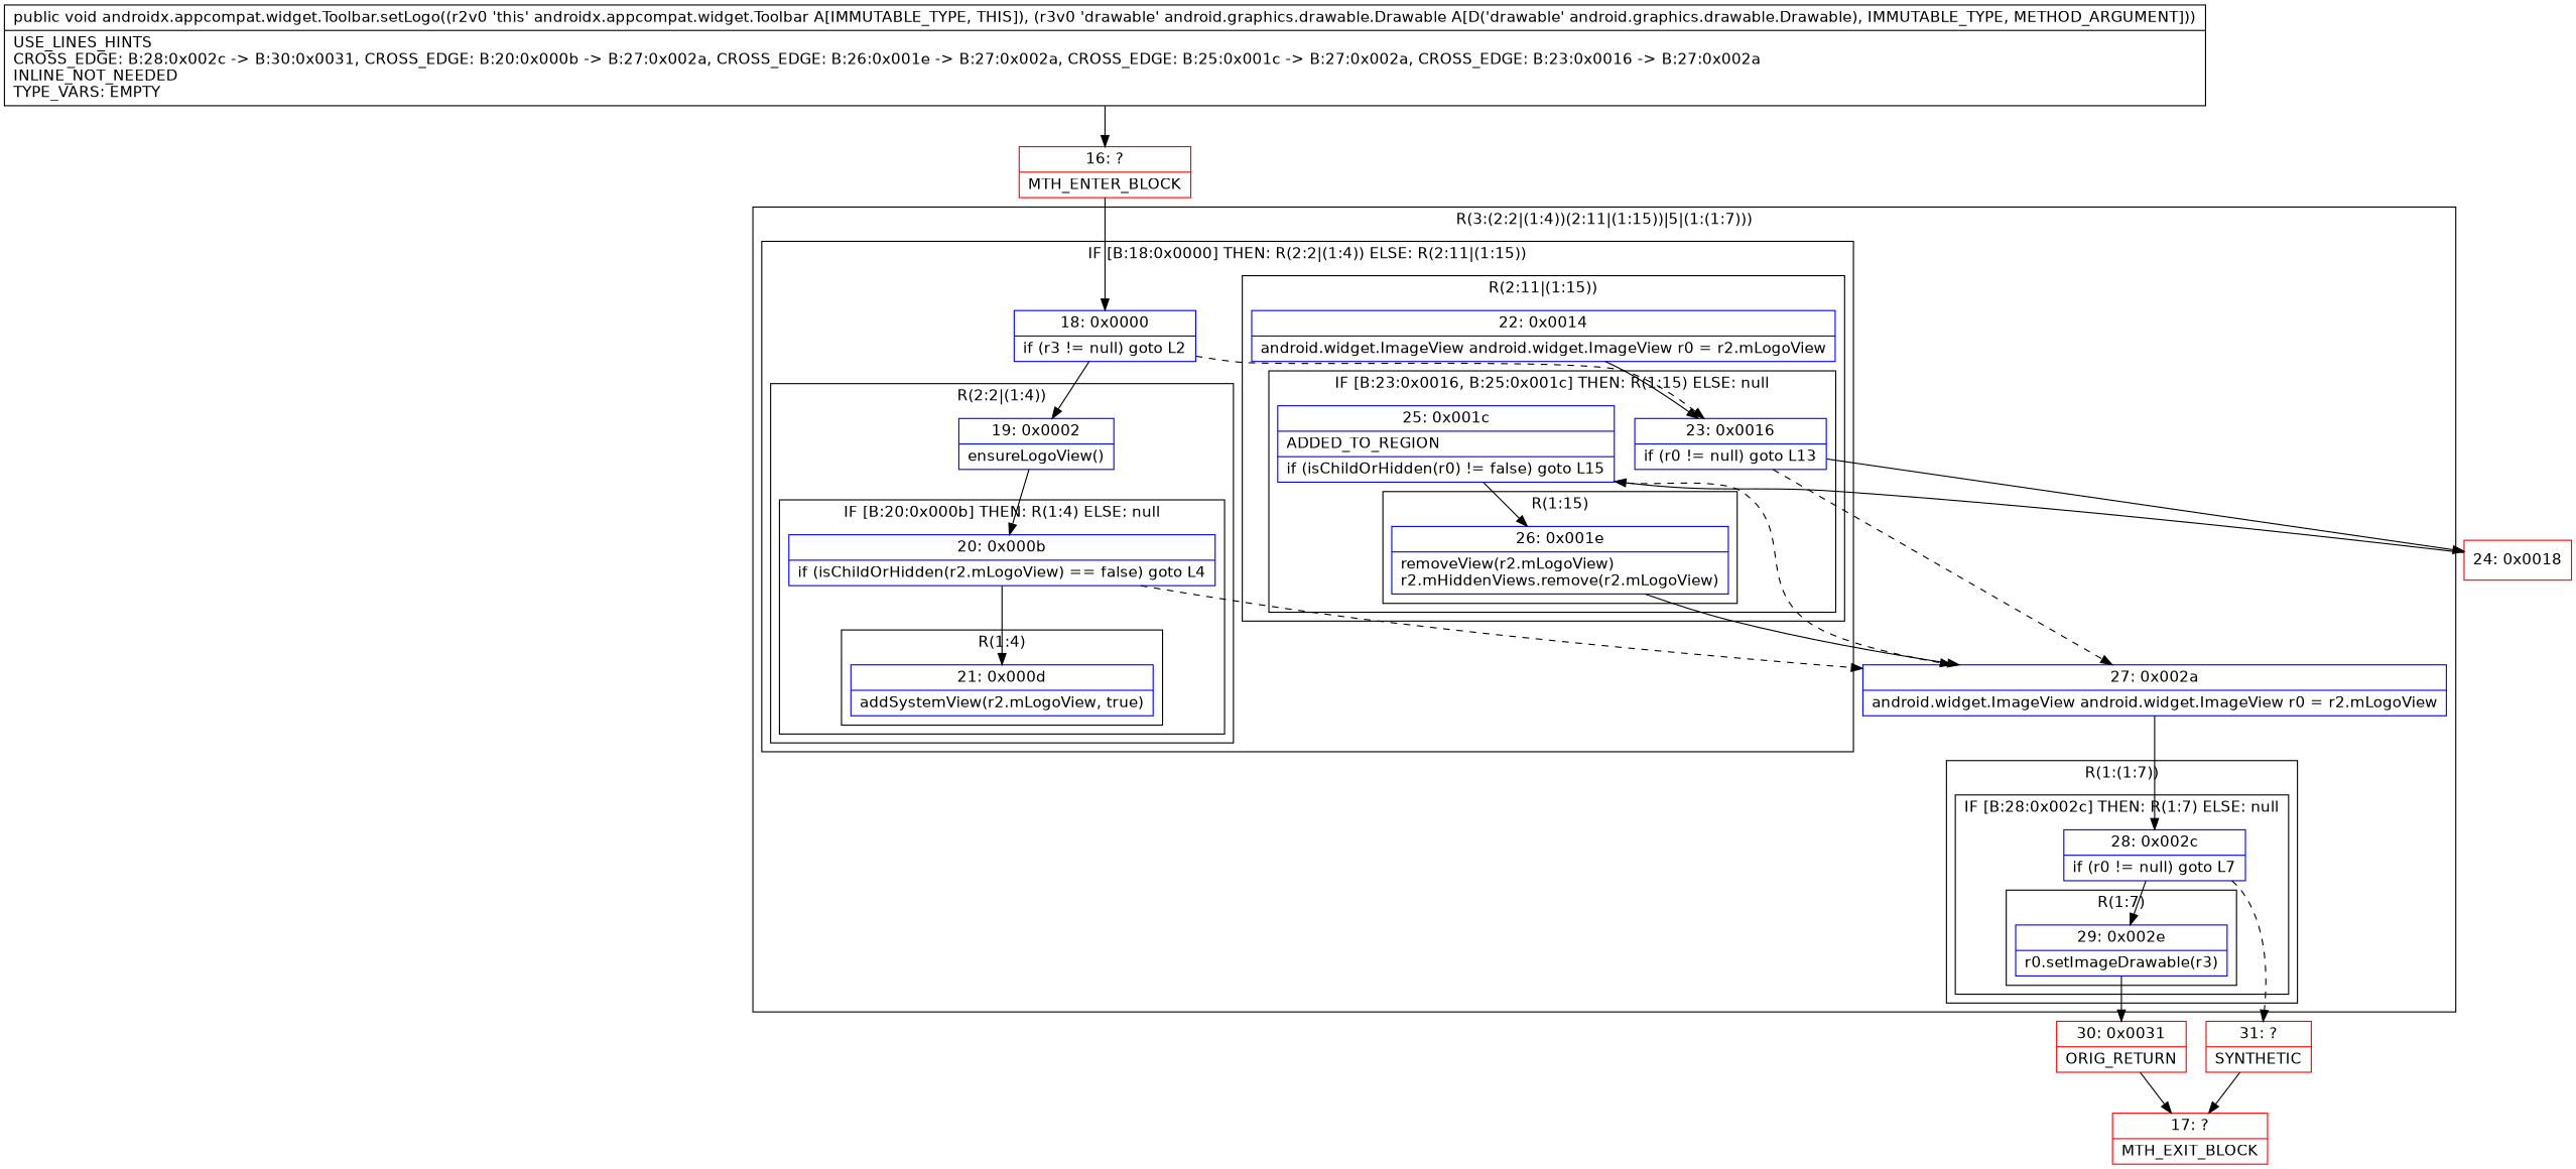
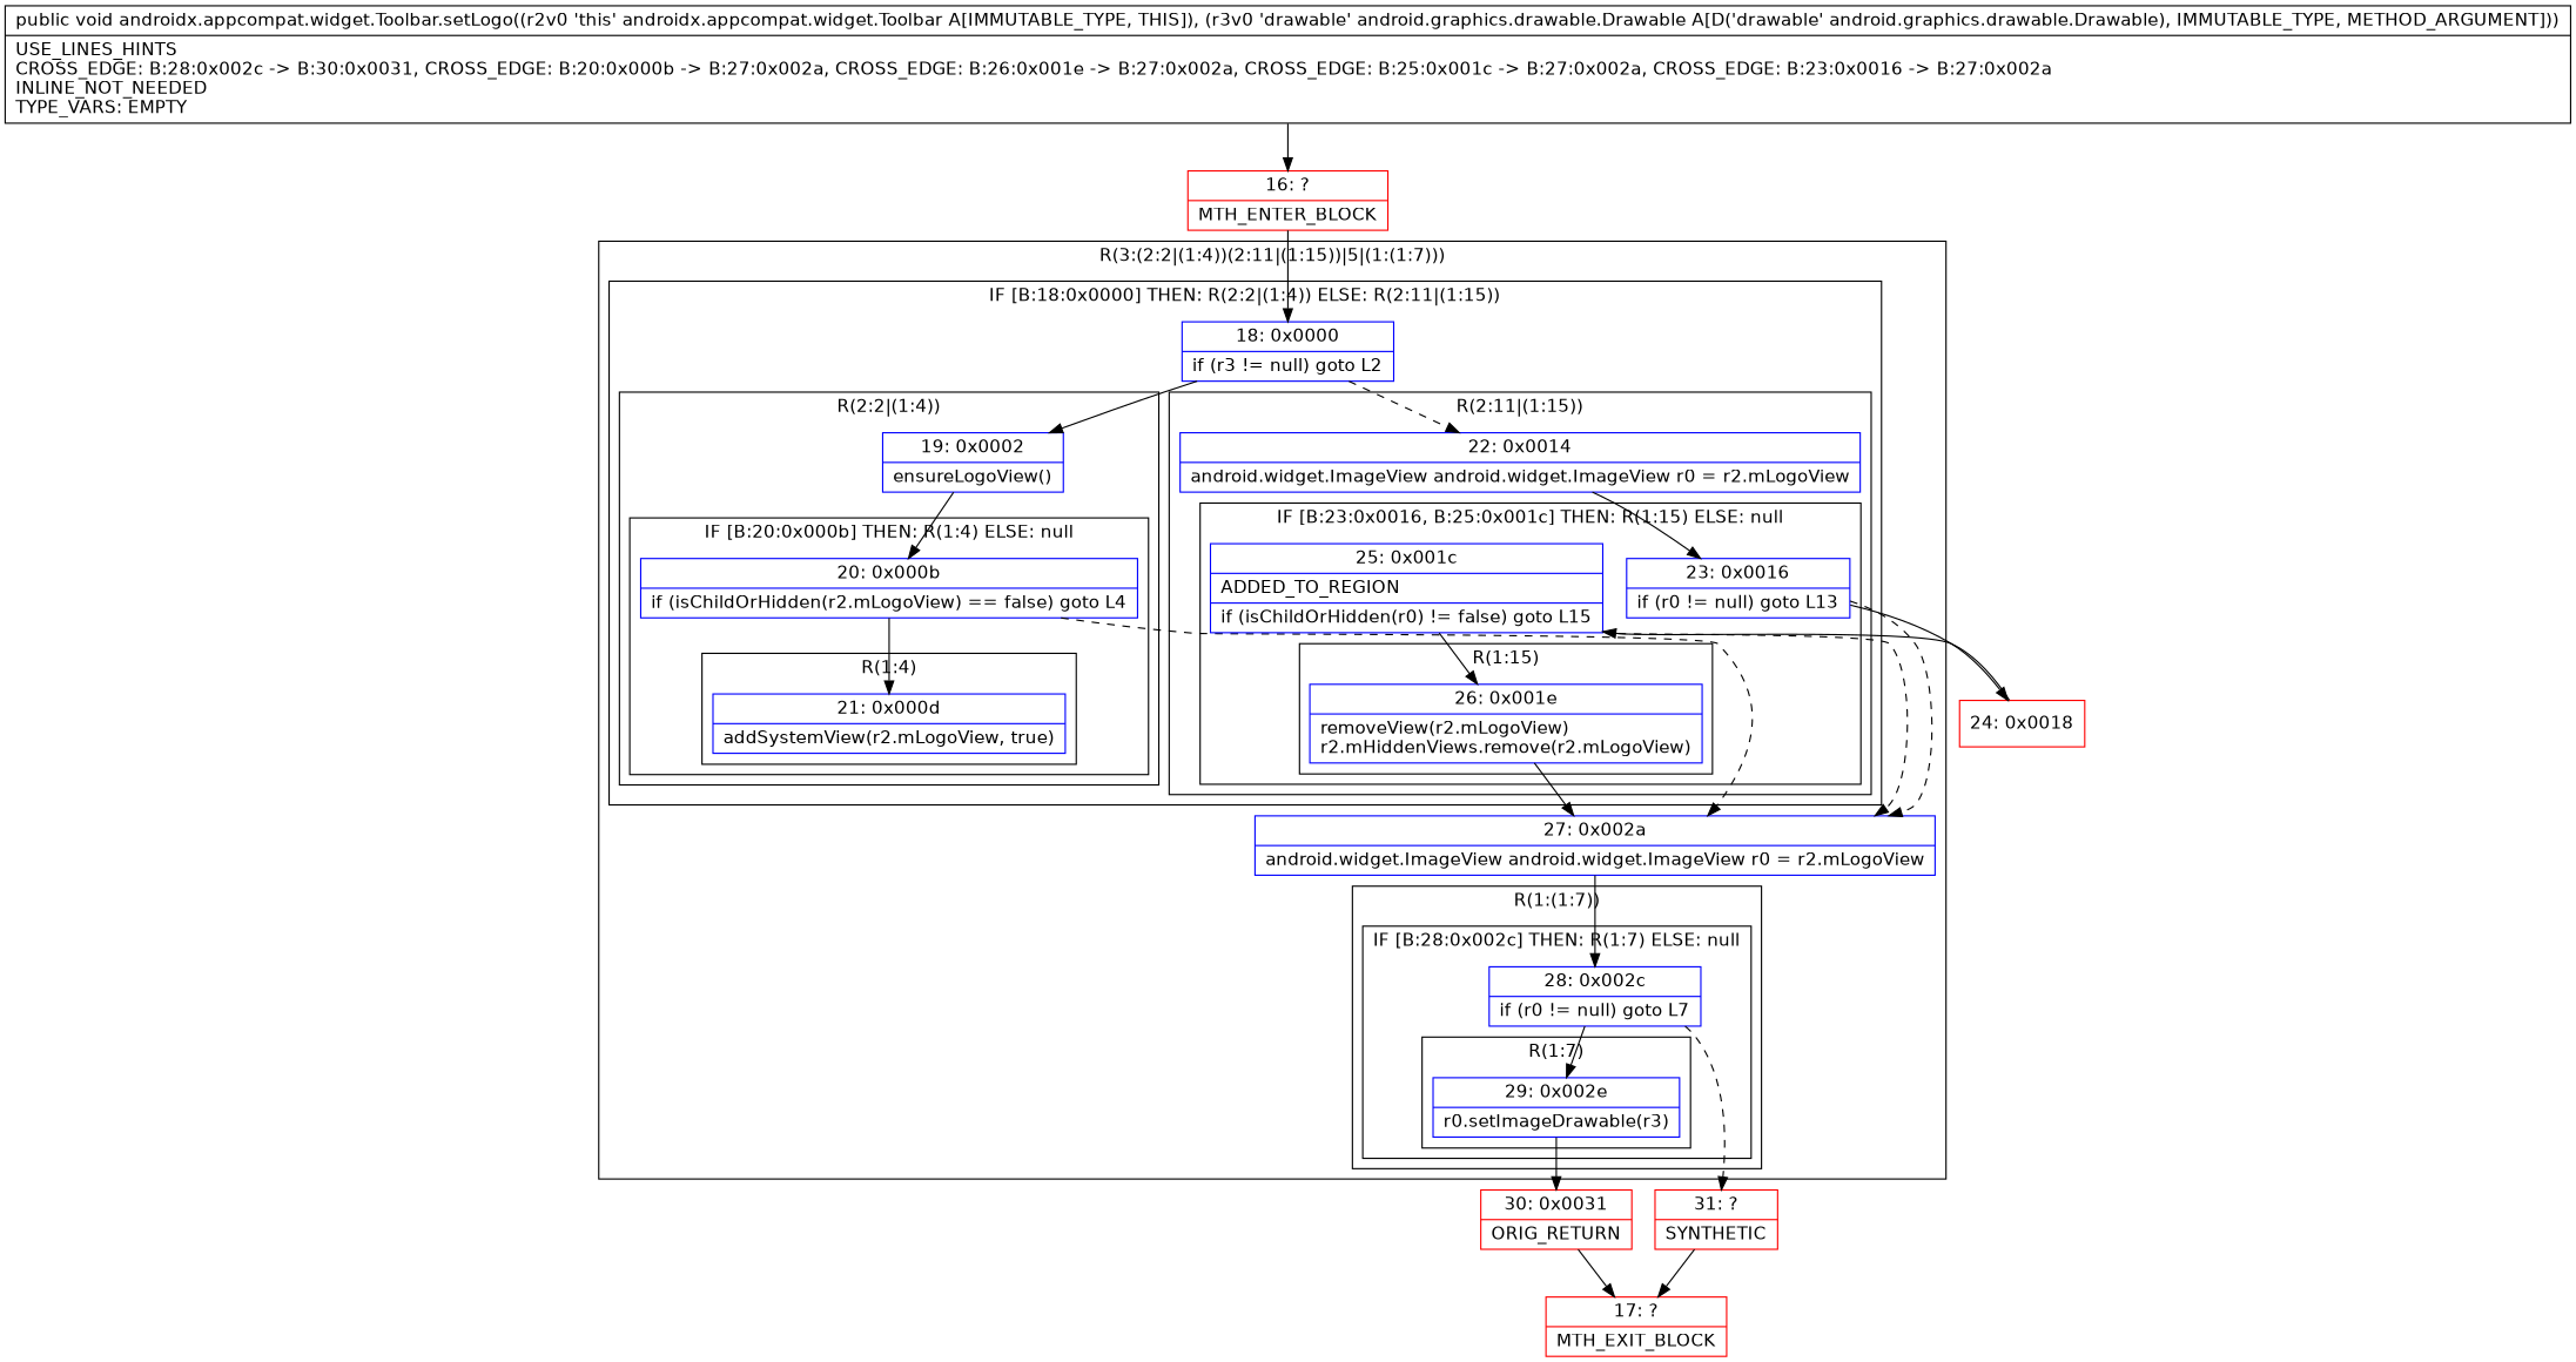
  digraph {
    fontname="DejaVu Sans"
    node [color=blue fontname="DejaVu Sans" shape=record]
    edge [fontname="DejaVu Sans"]
    n1 [label="{21\:\ 0x000d|addSystemView(r2.mLogoView, true)\l}"]
    n2 [label="{20\:\ 0x000b|if (isChildOrHidden(r2.mLogoView) == false) goto L4\l}"]
    n3 [label="{19\:\ 0x0002|ensureLogoView()\l}"]
    n4 [label="{26\:\ 0x001e|removeView(r2.mLogoView)\lr2.mHiddenViews.remove(r2.mLogoView)\l}"]
    n5 [label="{23\:\ 0x0016|if (r0 != null) goto L13\l}"]
    n6 [label="{25\:\ 0x001c|ADDED_TO_REGION\l|if (isChildOrHidden(r0) != false) goto L15\l}"]
    n7 [label="{22\:\ 0x0014|android.widget.ImageView android.widget.ImageView r0 = r2.mLogoView\l}"]
    n8 [label="{18\:\ 0x0000|if (r3 != null) goto L2\l}"]
    n9 [label="{29\:\ 0x002e|r0.setImageDrawable(r3)\l}"]
    n10 [label="{28\:\ 0x002c|if (r0 != null) goto L7\l}"]
    n11 [label="{27\:\ 0x002a|android.widget.ImageView android.widget.ImageView r0 = r2.mLogoView\l}"]
    n12 [color=red label="{24\:\ 0x0018}"]
    n13 [color=red label="{30\:\ 0x0031|ORIG_RETURN\l}"]
    n14 [color=red label="{31\:\ ?|SYNTHETIC\l}"]
    n15 [color=red label="{17\:\ ?|MTH_EXIT_BLOCK\l}"]
    n16 [color=red label="{16\:\ ?|MTH_ENTER_BLOCK\l}"]
    n17 [label="{public void androidx.appcompat.widget.Toolbar.setLogo((r2v0 'this' androidx.appcompat.widget.Toolbar A[IMMUTABLE_TYPE, THIS]), (r3v0 'drawable' android.graphics.drawable.Drawable A[D('drawable' android.graphics.drawable.Drawable), IMMUTABLE_TYPE, METHOD_ARGUMENT]))  | USE_LINES_HINTS\lCROSS_EDGE: B:28:0x002c \-\> B:30:0x0031, CROSS_EDGE: B:20:0x000b \-\> B:27:0x002a, CROSS_EDGE: B:26:0x001e \-\> B:27:0x002a, CROSS_EDGE: B:25:0x001c \-\> B:27:0x002a, CROSS_EDGE: B:23:0x0016 \-\> B:27:0x002a\lINLINE_NOT_NEEDED\lTYPE_VARS: EMPTY\l}" color=""]
    subgraph cluster_1 {
      label="R(3:(2:2|(1:4))(2:11|(1:15))|5|(1:(1:7)))"
      n11
      subgraph cluster_2 {
        label="IF [B:18:0x0000] THEN: R(2:2|(1:4)) ELSE: R(2:11|(1:15))"
        n8
        subgraph cluster_3 {
          label="R(2:2|(1:4))"
          n3
          subgraph cluster_4 {
            label="IF [B:20:0x000b] THEN: R(1:4) ELSE: null"
            n2
            subgraph cluster_5 {
              label="R(1:4)"
              n1
            }
          }
        }
        subgraph cluster_6 {
          label="R(2:11|(1:15))"
          n7
          subgraph cluster_7 {
            label="IF [B:23:0x0016, B:25:0x001c] THEN: R(1:15) ELSE: null"
            n5
            n6
            subgraph cluster_8 {
              label="R(1:15)"
              n4
            }
          }
        }
      }
      subgraph cluster_9 {
        label="R(1:(1:7))"
        subgraph cluster_10 {
          label="IF [B:28:0x002c] THEN: R(1:7) ELSE: null"
          n10
          subgraph cluster_11 {
            label="R(1:7)"
            n9
          }
        }
      }
    }
    n2 -> n1
    n2 -> n11 [style=dashed]
    n3 -> n2
    n4 -> n11
    n5 -> n11 [style=dashed]
    n5 -> n12
    n6 -> n4
    n6 -> n11 [style=dashed]
    n7 -> n5
    n8 -> n3
-   n8 -> n5 [style=dashed]
+   n8 -> n7 [style=dashed]
    n9 -> n13
    n10 -> n9
    n10 -> n14 [style=dashed]
    n11 -> n10
    n12 -> n6
    n13 -> n15
    n14 -> n15
    n16 -> n8
    n17 -> n16
  }
